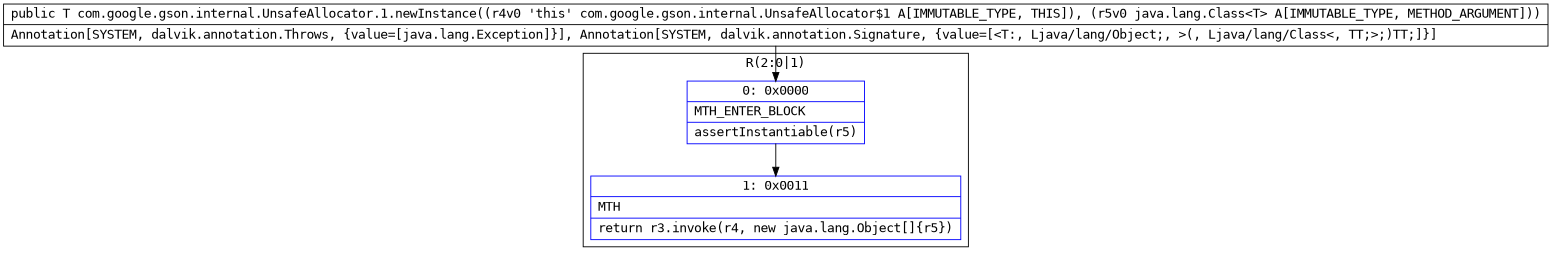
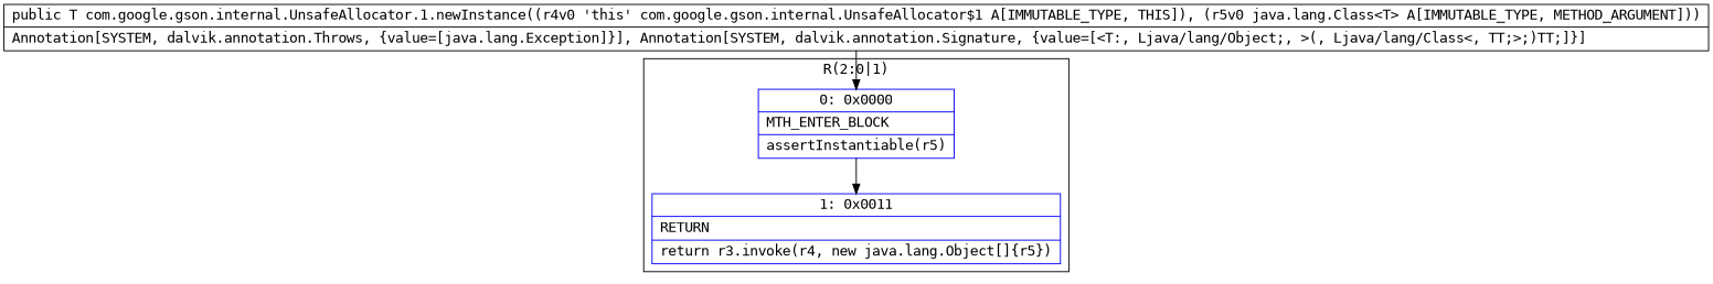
  digraph {
    fontname="DejaVu Sans Mono"
    node [color=blue shape=record fontname="DejaVu Sans Mono"]
    edge [fontname="DejaVu Sans Mono"]
    n1 [label="{0\:\ 0x0000|MTH_ENTER_BLOCK\l|assertInstantiable(r5)\l}"]
-   n2 [label="{1\:\ 0x0011|MTH\l|return r3.invoke(r4, new java.lang.Object[]\{r5\})\l}"]
+   n2 [label="{1\:\ 0x0011|RETURN\l|return r3.invoke(r4, new java.lang.Object[]\{r5\})\l}"]
    n3 [label="{public T com.google.gson.internal.UnsafeAllocator.1.newInstance((r4v0 'this' com.google.gson.internal.UnsafeAllocator$1 A[IMMUTABLE_TYPE, THIS]), (r5v0 java.lang.Class\<T\> A[IMMUTABLE_TYPE, METHOD_ARGUMENT]))  | Annotation[SYSTEM, dalvik.annotation.Throws, \{value=[java.lang.Exception]\}], Annotation[SYSTEM, dalvik.annotation.Signature, \{value=[\<T:, Ljava\/lang\/Object;, \>(, Ljava\/lang\/Class\<, TT;\>;)TT;]\}]\l}" color=""]
    subgraph cluster_1 {
      label="R(2:0|1)"
      n1
      n2
    }
    n1 -> n2
    n3 -> n1
  }
